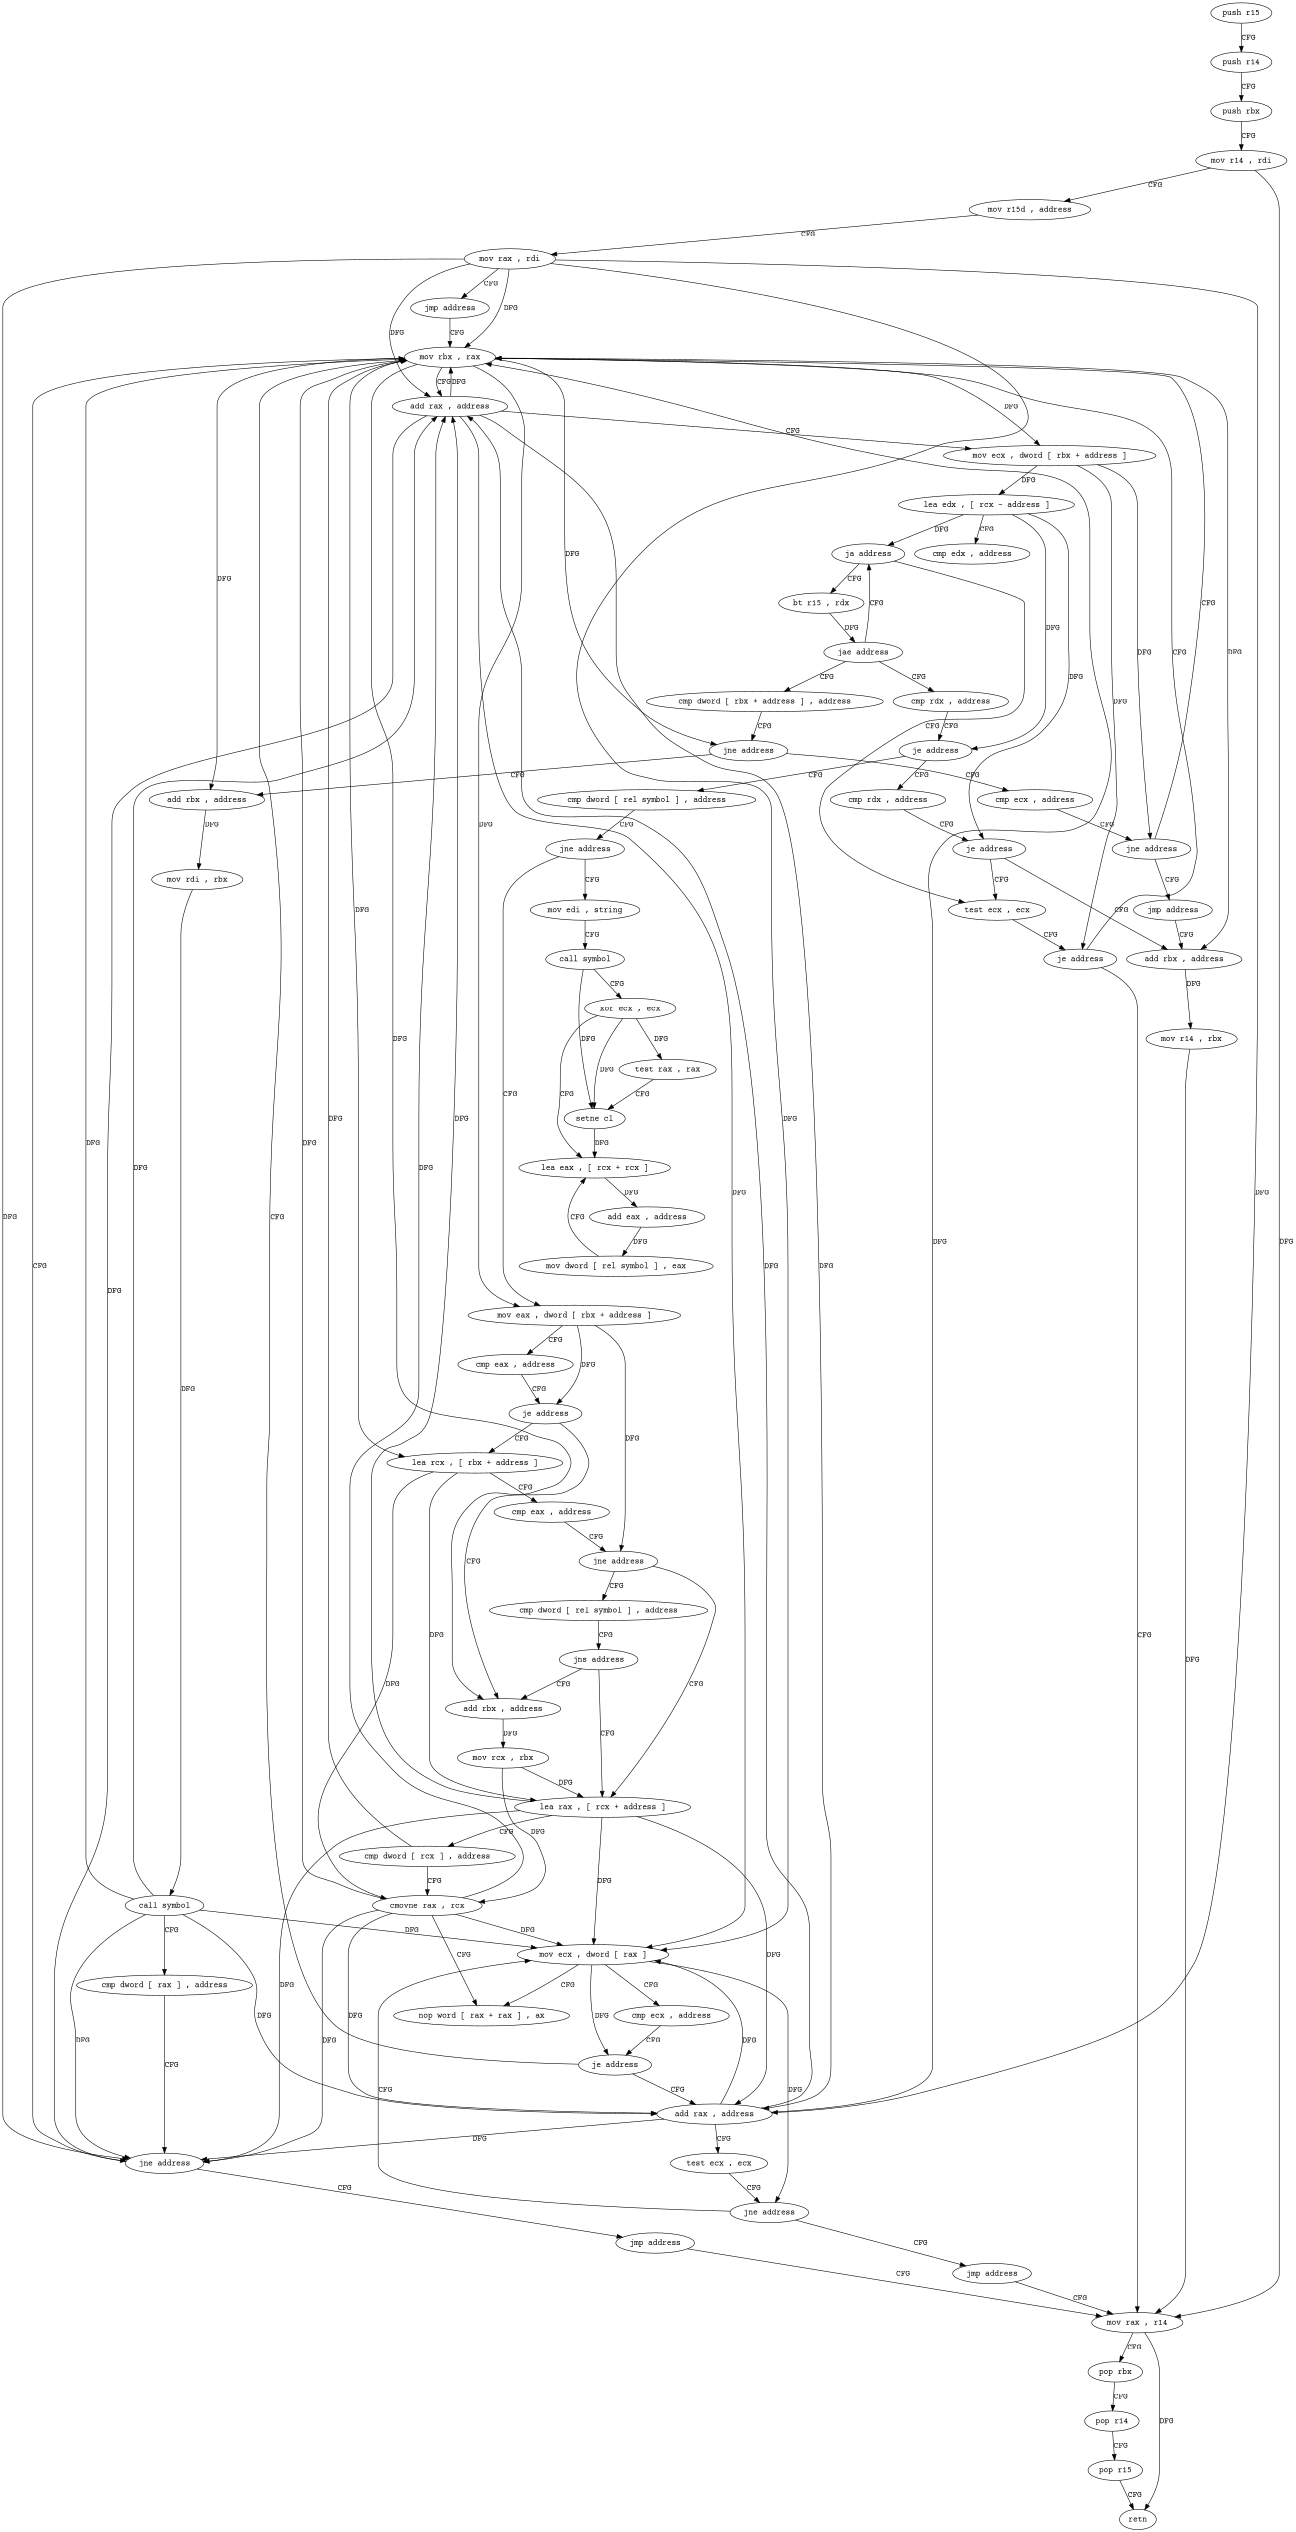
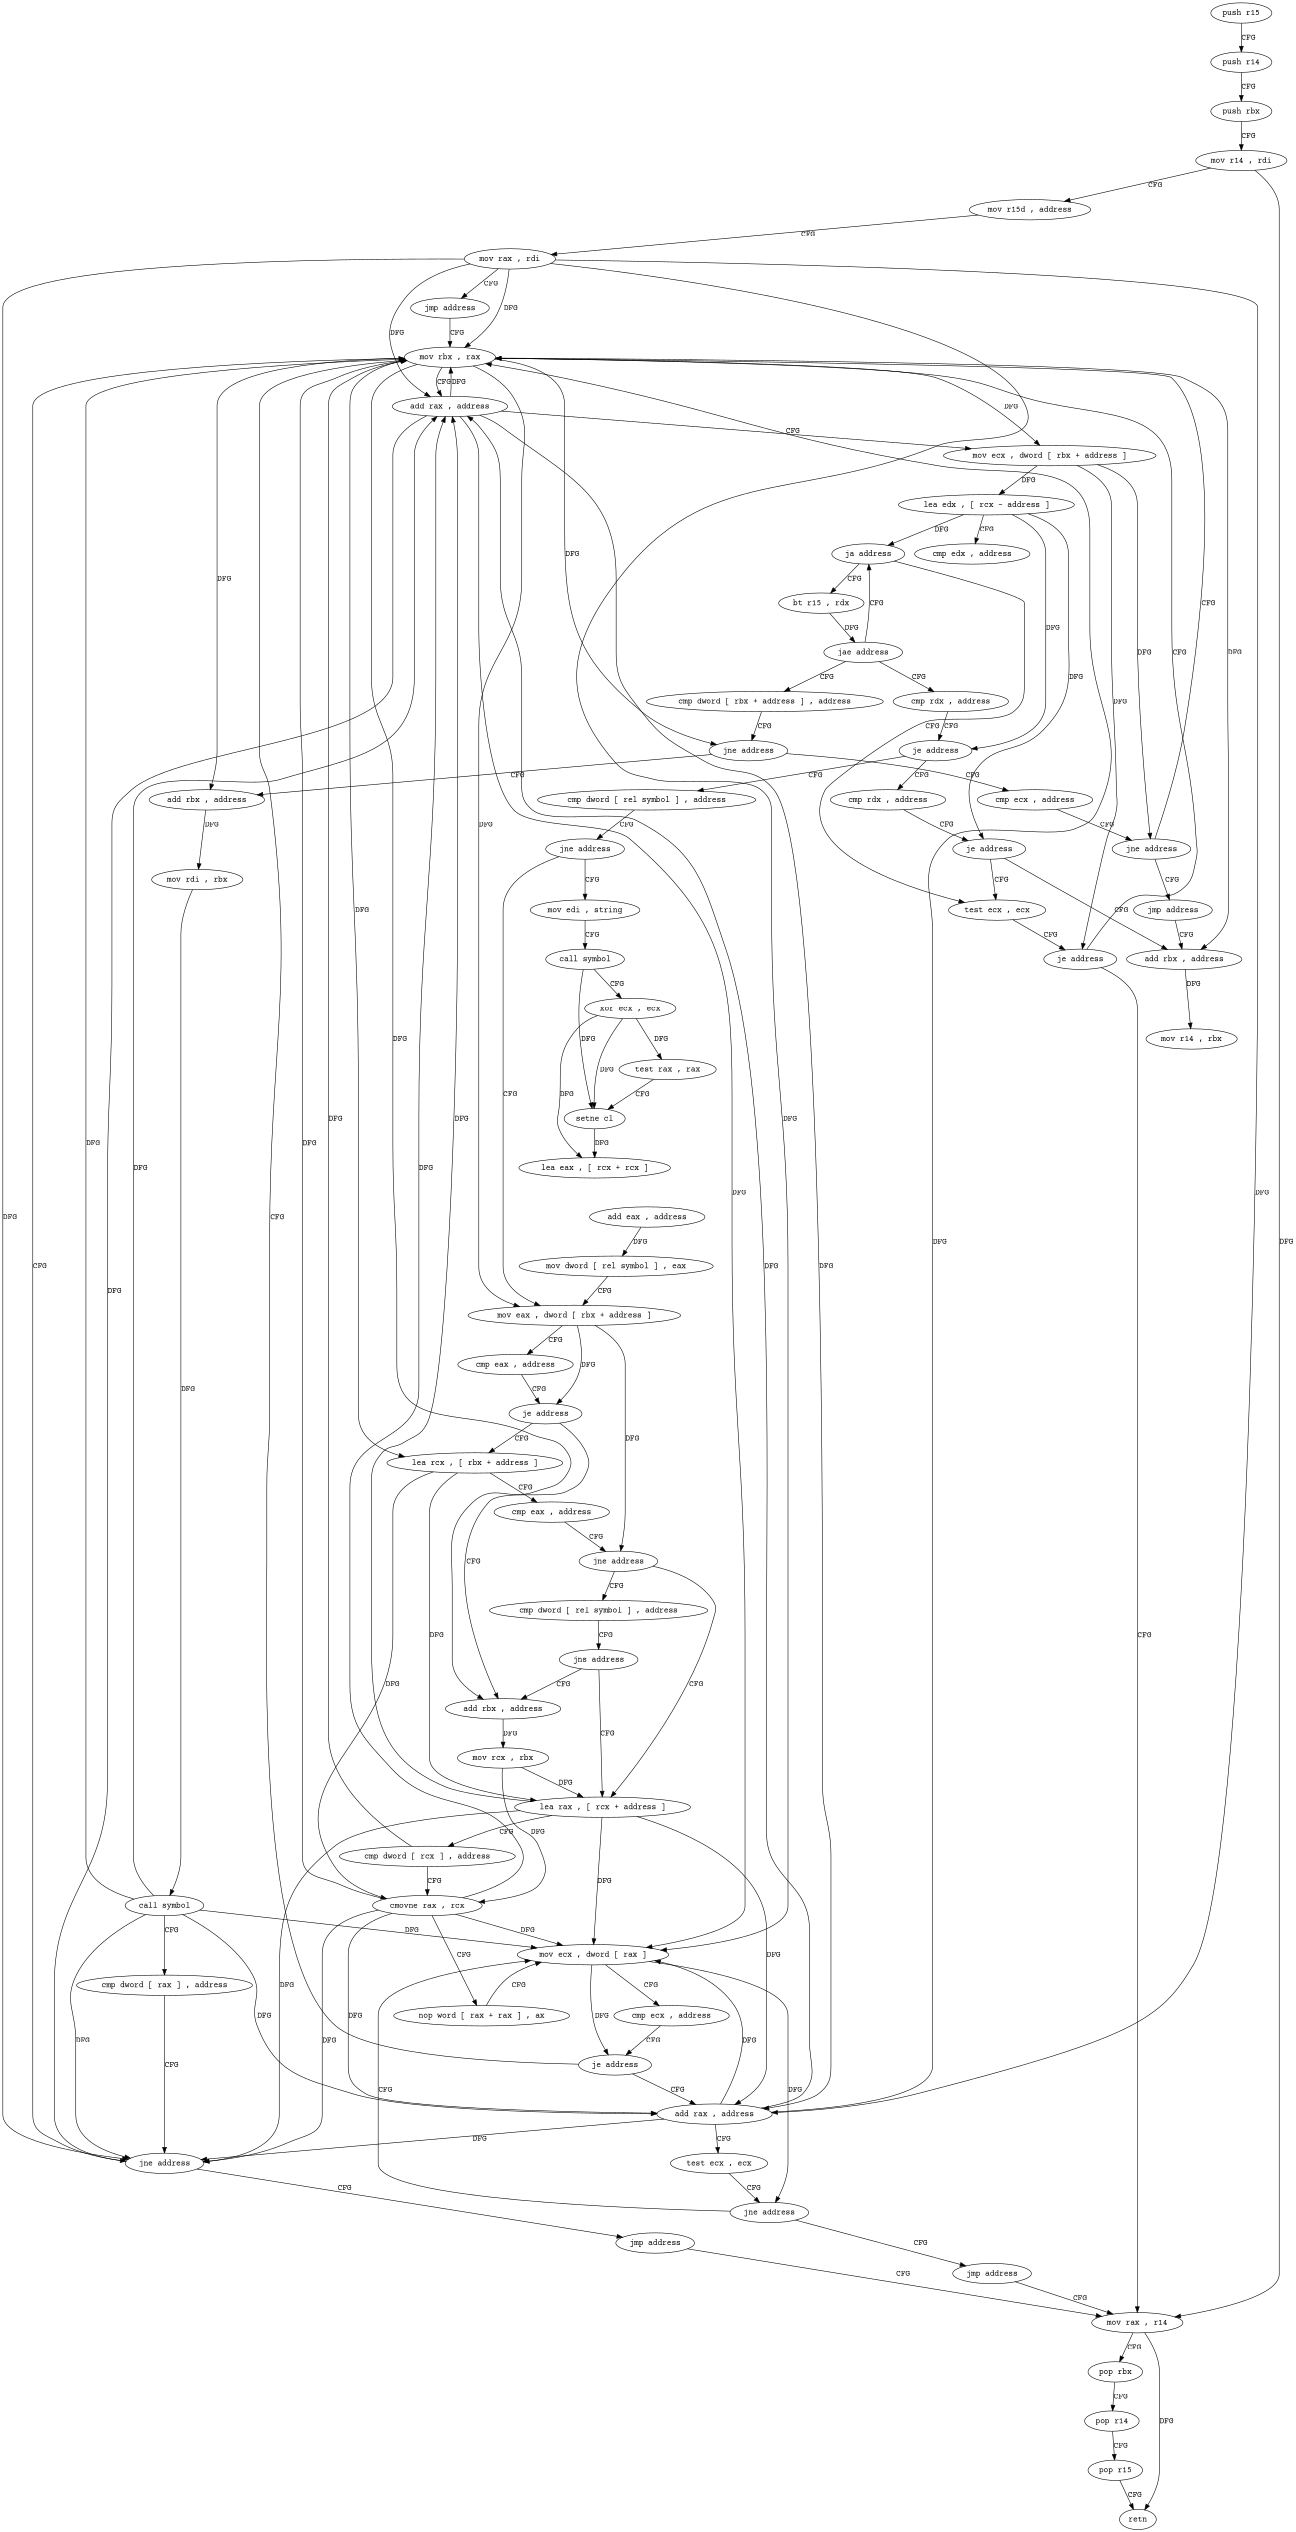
  digraph {
    fontname="Courier Prime"
    node [fontname="Courier Prime"]
    edge [fontname="Courier Prime"]
    n1 [label="push r15"]
    n2 [label="push r14"]
    n3 [label="push rbx"]
    n4 [label="mov r14 , rdi"]
    n5 [label="mov r15d , address"]
    n6 [label="mov rax , r14"]
    n7 [label="mov rax , rdi"]
    n8 [label="pop rbx"]
    n9 [label=retn]
    n10 [label="jmp address"]
    n11 [label="mov rbx , rax"]
    n12 [label="add rax , address"]
    n13 [label="jne address"]
    n14 [label="add rax , address"]
    n15 [label="mov ecx , dword [ rax ]"]
    n16 [label="mov ecx , dword [ rbx + address ]"]
    n17 [label="jne address"]
    n18 [label="add rbx , address"]
    n19 [label="mov eax , dword [ rbx + address ]"]
    n20 [label="add rbx , address"]
    n21 [label="add rbx , address"]
    n22 [label="lea rcx , [ rbx + address ]"]
    n23 [label="jmp address"]
    n24 [label="test ecx , ecx"]
    n25 [label="jne address"]
    n26 [label="cmp ecx , address"]
    n27 [label="je address"]
    n28 [label="lea edx , [ rcx - address ]"]
    n29 [label="je address"]
    n30 [label="jne address"]
    n31 [label="cmp ecx , address"]
    n32 [label="mov rdi , rbx"]
    n33 [label="cmp eax , address"]
    n34 [label="je address"]
    n35 [label="jne address"]
    n36 [label="mov r14 , rbx"]
    n37 [label="mov rcx , rbx"]
    n38 [label="lea rax , [ rcx + address ]"]
    n39 [label="cmp eax , address"]
    n40 [label="cmovne rax , rcx"]
    n41 [label="cmp edx , address"]
    n42 [label="ja address"]
    n43 [label="je address"]
    n44 [label="je address"]
    n45 [label="jmp address"]
    n46 [label="bt r15 , rdx"]
    n47 [label="test ecx , ecx"]
    n48 [label="jae address"]
    n49 [label="cmp dword [ rel symbol ] , address"]
    n50 [label="cmp rdx , address"]
    n51 [label="cmp rdx , address"]
    n52 [label="cmp dword [ rbx + address ] , address"]
    n53 [label="pop r14"]
    n54 [label="pop r15"]
    n55 [label="jne address"]
    n56 [label="mov edi , string"]
    n57 [label="call symbol"]
    n58 [label="call symbol"]
    n59 [label="cmp dword [ rel symbol ] , address"]
    n60 [label="xor ecx , ecx"]
    n61 [label="setne cl"]
    n62 [label="cmp dword [ rax ] , address"]
    n63 [label="cmp dword [ rcx ] , address"]
    n64 [label="nop word [ rax + rax ] , ax"]
    n65 [label="test rax , rax"]
    n66 [label="lea eax , [ rcx + rcx ]"]
    n67 [label="add eax , address"]
    n68 [label="mov dword [ rel symbol ] , eax"]
    n69 [label="jns address"]
    n70 [label="jmp address"]
    n1 -> n2 [label=CFG]
    n2 -> n3 [label=CFG]
    n3 -> n4 [label=CFG]
    n4 -> n5 [label=CFG]
    n4 -> n6 [label=DFG]
    n5 -> n7 [label=CFG]
    n6 -> n8 [label=CFG]
    n6 -> n9 [label=DFG]
    n7 -> n10 [label=CFG]
    n7 -> n11 [label=DFG]
    n7 -> n12 [label=DFG]
    n7 -> n13 [label=DFG]
    n7 -> n14 [label=DFG]
    n7 -> n15 [label=DFG]
    n8 -> n53 [label=CFG]
    n10 -> n11 [label=CFG]
    n11 -> n12 [label=CFG]
    n11 -> n16 [label=DFG]
    n11 -> n17 [label=DFG]
    n11 -> n18 [label=DFG]
    n11 -> n19 [label=DFG]
    n11 -> n20 [label=DFG]
    n11 -> n21 [label=DFG]
    n11 -> n22 [label=DFG]
    n12 -> n11 [label=DFG]
    n12 -> n13 [label=DFG]
    n12 -> n14 [label=DFG]
    n12 -> n15 [label=DFG]
    n12 -> n16 [label=CFG]
    n13 -> n11 [label=CFG]
    n13 -> n23 [label=CFG]
    n14 -> n11 [label=DFG]
    n14 -> n12 [label=DFG]
    n14 -> n13 [label=DFG]
    n14 -> n15 [label=DFG]
    n14 -> n24 [label=CFG]
    n15 -> n25 [label=DFG]
    n15 -> n26 [label=CFG]
    n15 -> n27 [label=DFG]
    n16 -> n28 [label=DFG]
    n16 -> n29 [label=DFG]
    n16 -> n30 [label=DFG]
    n17 -> n18 [label=CFG]
    n17 -> n31 [label=CFG]
    n18 -> n32 [label=DFG]
    n19 -> n33 [label=CFG]
    n19 -> n34 [label=DFG]
    n19 -> n35 [label=DFG]
    n20 -> n36 [label=DFG]
    n21 -> n37 [label=DFG]
    n22 -> n38 [label=DFG]
    n22 -> n39 [label=CFG]
    n22 -> n40 [label=DFG]
    n23 -> n6 [label=CFG]
    n24 -> n25 [label=CFG]
    n25 -> n15 [label=CFG]
    n25 -> n70 [label=CFG]
    n26 -> n27 [label=CFG]
    n27 -> n11 [label=CFG]
    n27 -> n14 [label=CFG]
    n28 -> n41 [label=CFG]
    n28 -> n42 [label=DFG]
    n28 -> n43 [label=DFG]
    n28 -> n44 [label=DFG]
    n29 -> n6 [label=CFG]
    n29 -> n11 [label=CFG]
    n30 -> n11 [label=CFG]
    n30 -> n45 [label=CFG]
    n31 -> n30 [label=CFG]
    n32 -> n57 [label=DFG]
    n33 -> n34 [label=CFG]
    n34 -> n21 [label=CFG]
    n34 -> n22 [label=CFG]
    n35 -> n38 [label=CFG]
    n35 -> n59 [label=CFG]
-   n36 -> n6 [label=DFG]
    n37 -> n38 [label=DFG]
    n37 -> n40 [label=DFG]
    n38 -> n12 [label=DFG]
    n38 -> n13 [label=DFG]
    n38 -> n14 [label=DFG]
    n38 -> n15 [label=DFG]
    n38 -> n63 [label=CFG]
    n39 -> n35 [label=CFG]
    n40 -> n11 [label=DFG]
    n40 -> n12 [label=DFG]
    n40 -> n13 [label=DFG]
    n40 -> n14 [label=DFG]
    n40 -> n15 [label=DFG]
    n40 -> n64 [label=CFG]
    n42 -> n46 [label=CFG]
    n42 -> n47 [label=CFG]
    n43 -> n49 [label=CFG]
    n43 -> n50 [label=CFG]
    n44 -> n20 [label=CFG]
    n44 -> n47 [label=CFG]
    n45 -> n20 [label=CFG]
    n46 -> n48 [label=DFG]
    n47 -> n29 [label=CFG]
    n48 -> n42 [label=CFG]
    n48 -> n51 [label=CFG]
    n48 -> n52 [label=CFG]
    n49 -> n55 [label=CFG]
    n50 -> n44 [label=CFG]
    n51 -> n43 [label=CFG]
    n52 -> n17 [label=CFG]
    n53 -> n54 [label=CFG]
    n54 -> n9 [label=CFG]
    n55 -> n19 [label=CFG]
    n55 -> n56 [label=CFG]
    n56 -> n58 [label=CFG]
    n57 -> n11 [label=DFG]
    n57 -> n12 [label=DFG]
    n57 -> n13 [label=DFG]
    n57 -> n14 [label=DFG]
    n57 -> n15 [label=DFG]
    n57 -> n62 [label=CFG]
    n58 -> n60 [label=CFG]
    n58 -> n61 [label=DFG]
    n59 -> n69 [label=CFG]
    n60 -> n61 [label=DFG]
    n60 -> n65 [label=DFG]
-   n60 -> n66 [label=CFG]
+   n60 -> n66 [label=DFG]
    n61 -> n66 [label=DFG]
    n62 -> n13 [label=CFG]
    n63 -> n11 [label=DFG]
    n63 -> n40 [label=CFG]
-   n15 -> n64 [label=CFG]
+   n64 -> n15 [label=CFG]
    n65 -> n61 [label=CFG]
-   n66 -> n67 [label=DFG]
    n67 -> n68 [label=DFG]
-   n68 -> n66 [label=CFG]
+   n68 -> n19 [label=CFG]
    n69 -> n21 [label=CFG]
    n69 -> n38 [label=CFG]
    n70 -> n6 [label=CFG]
  }
